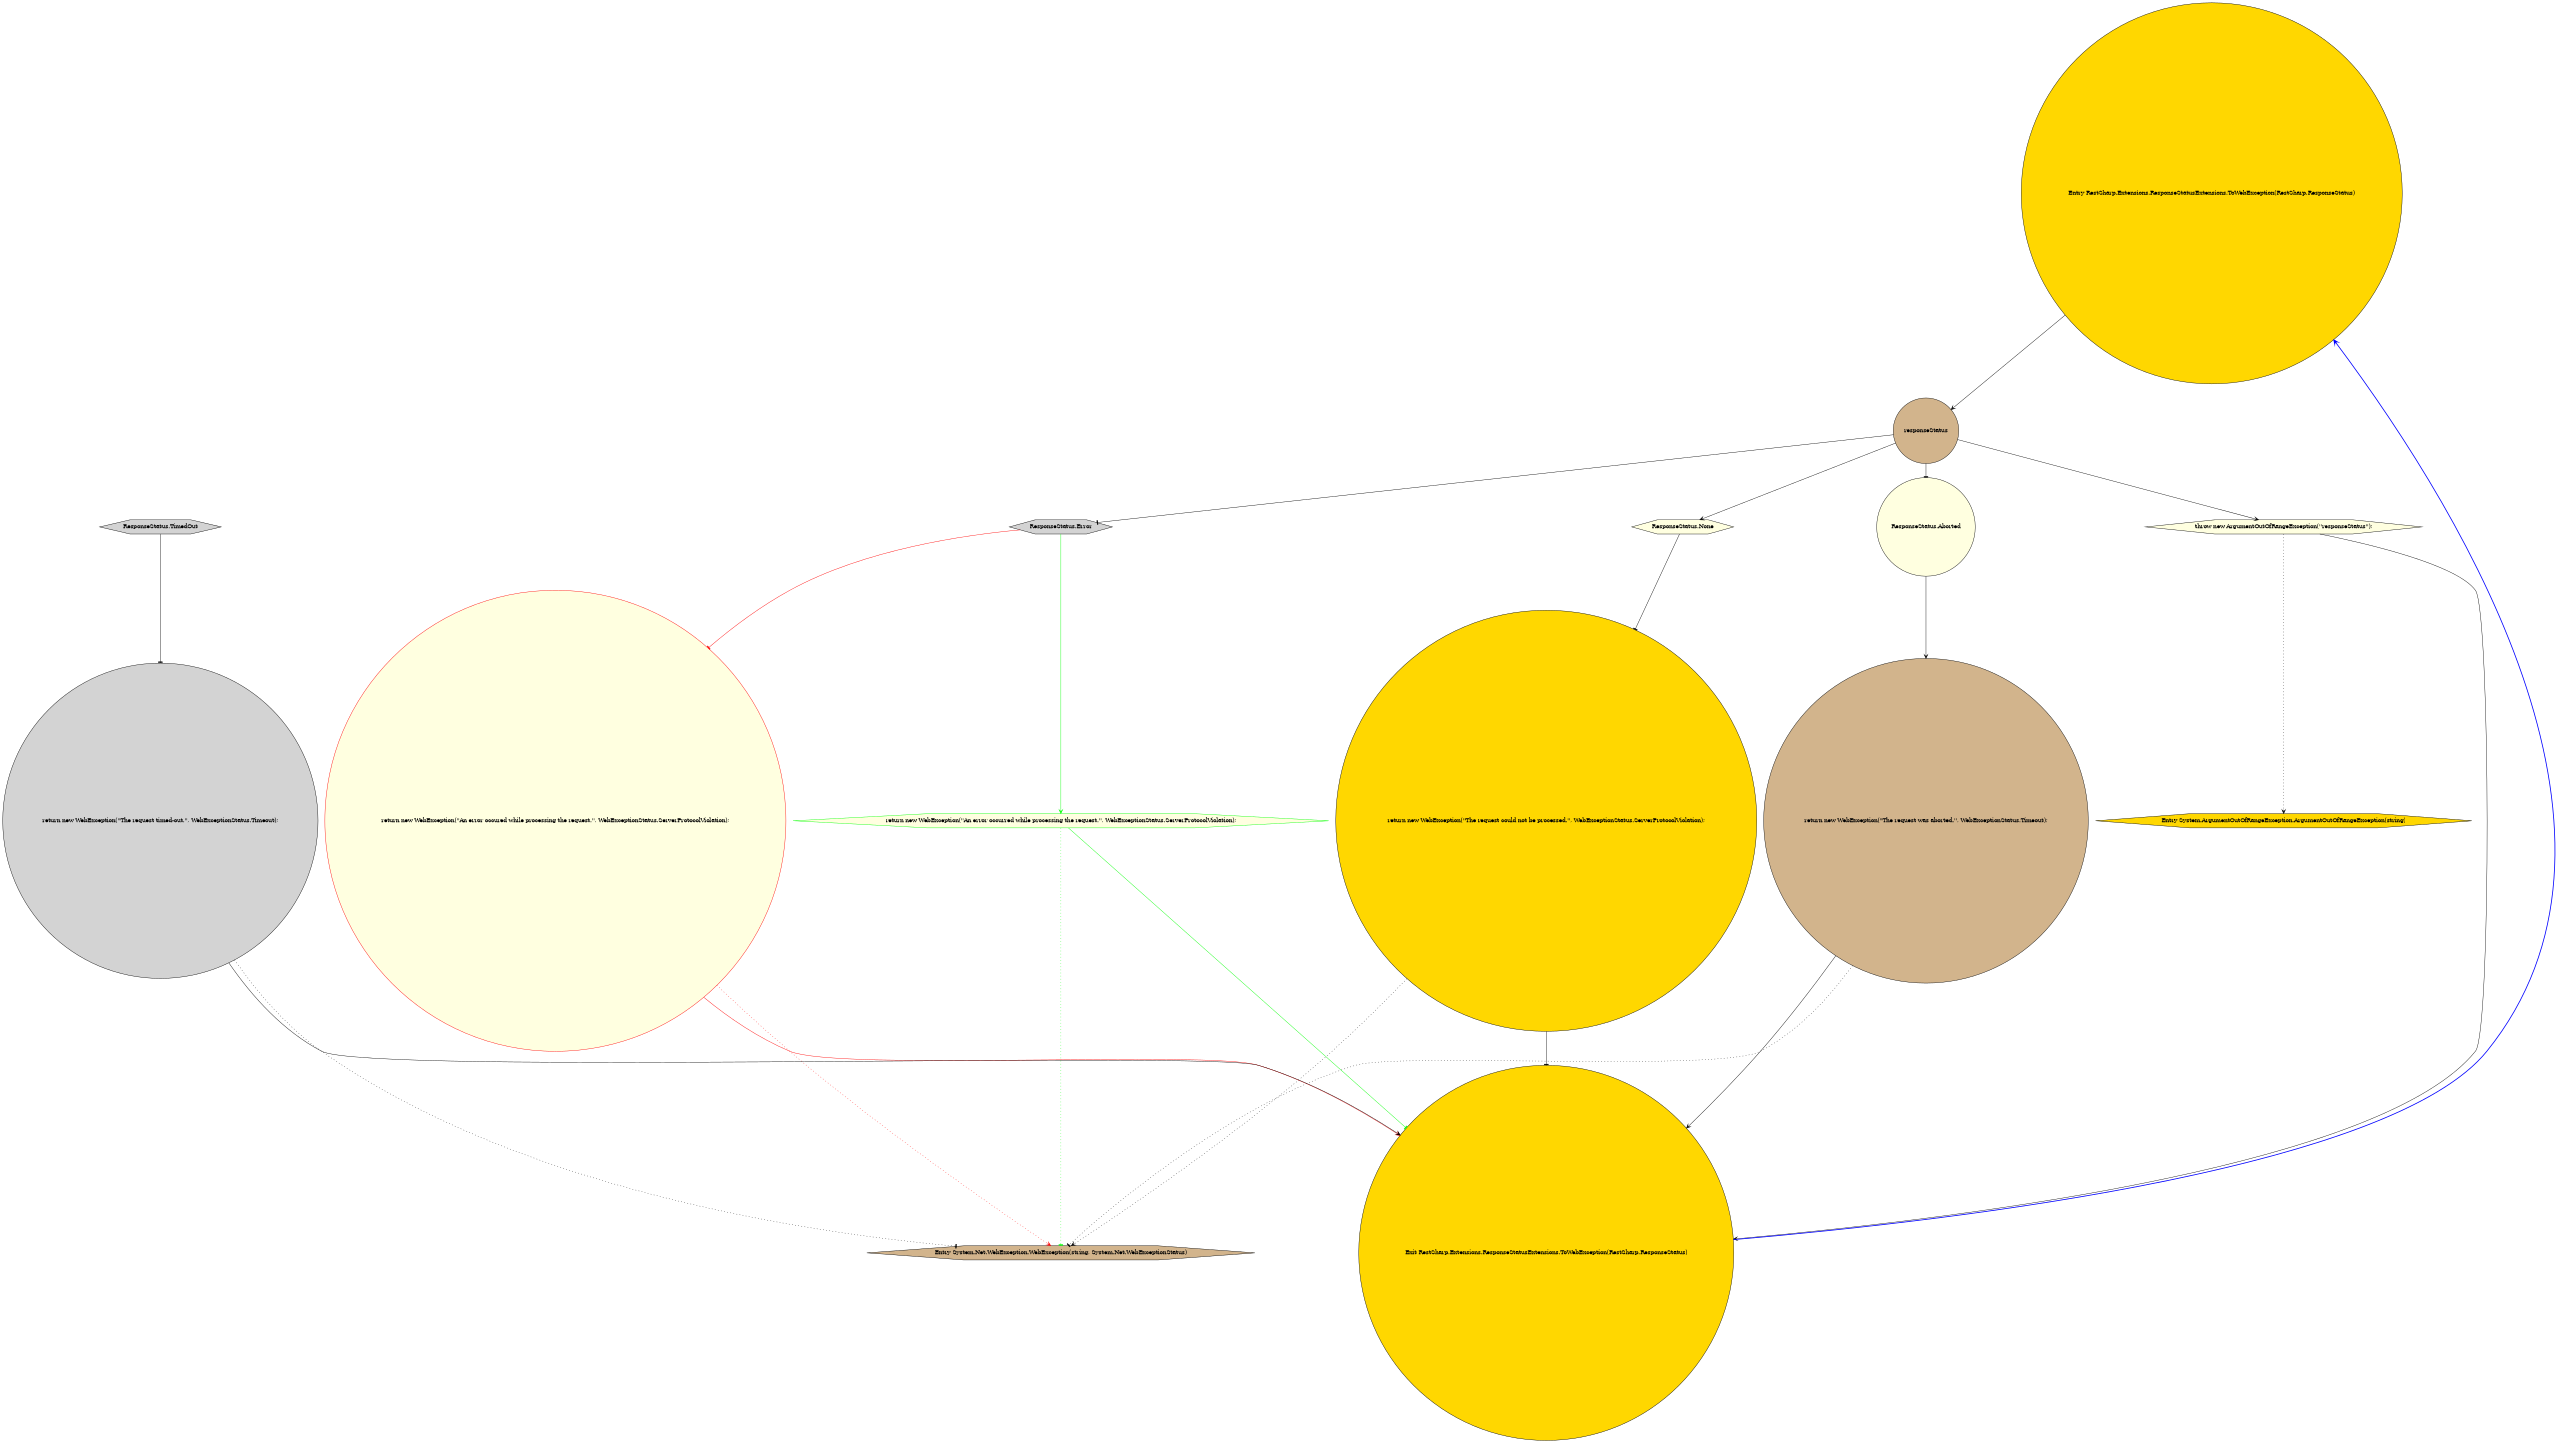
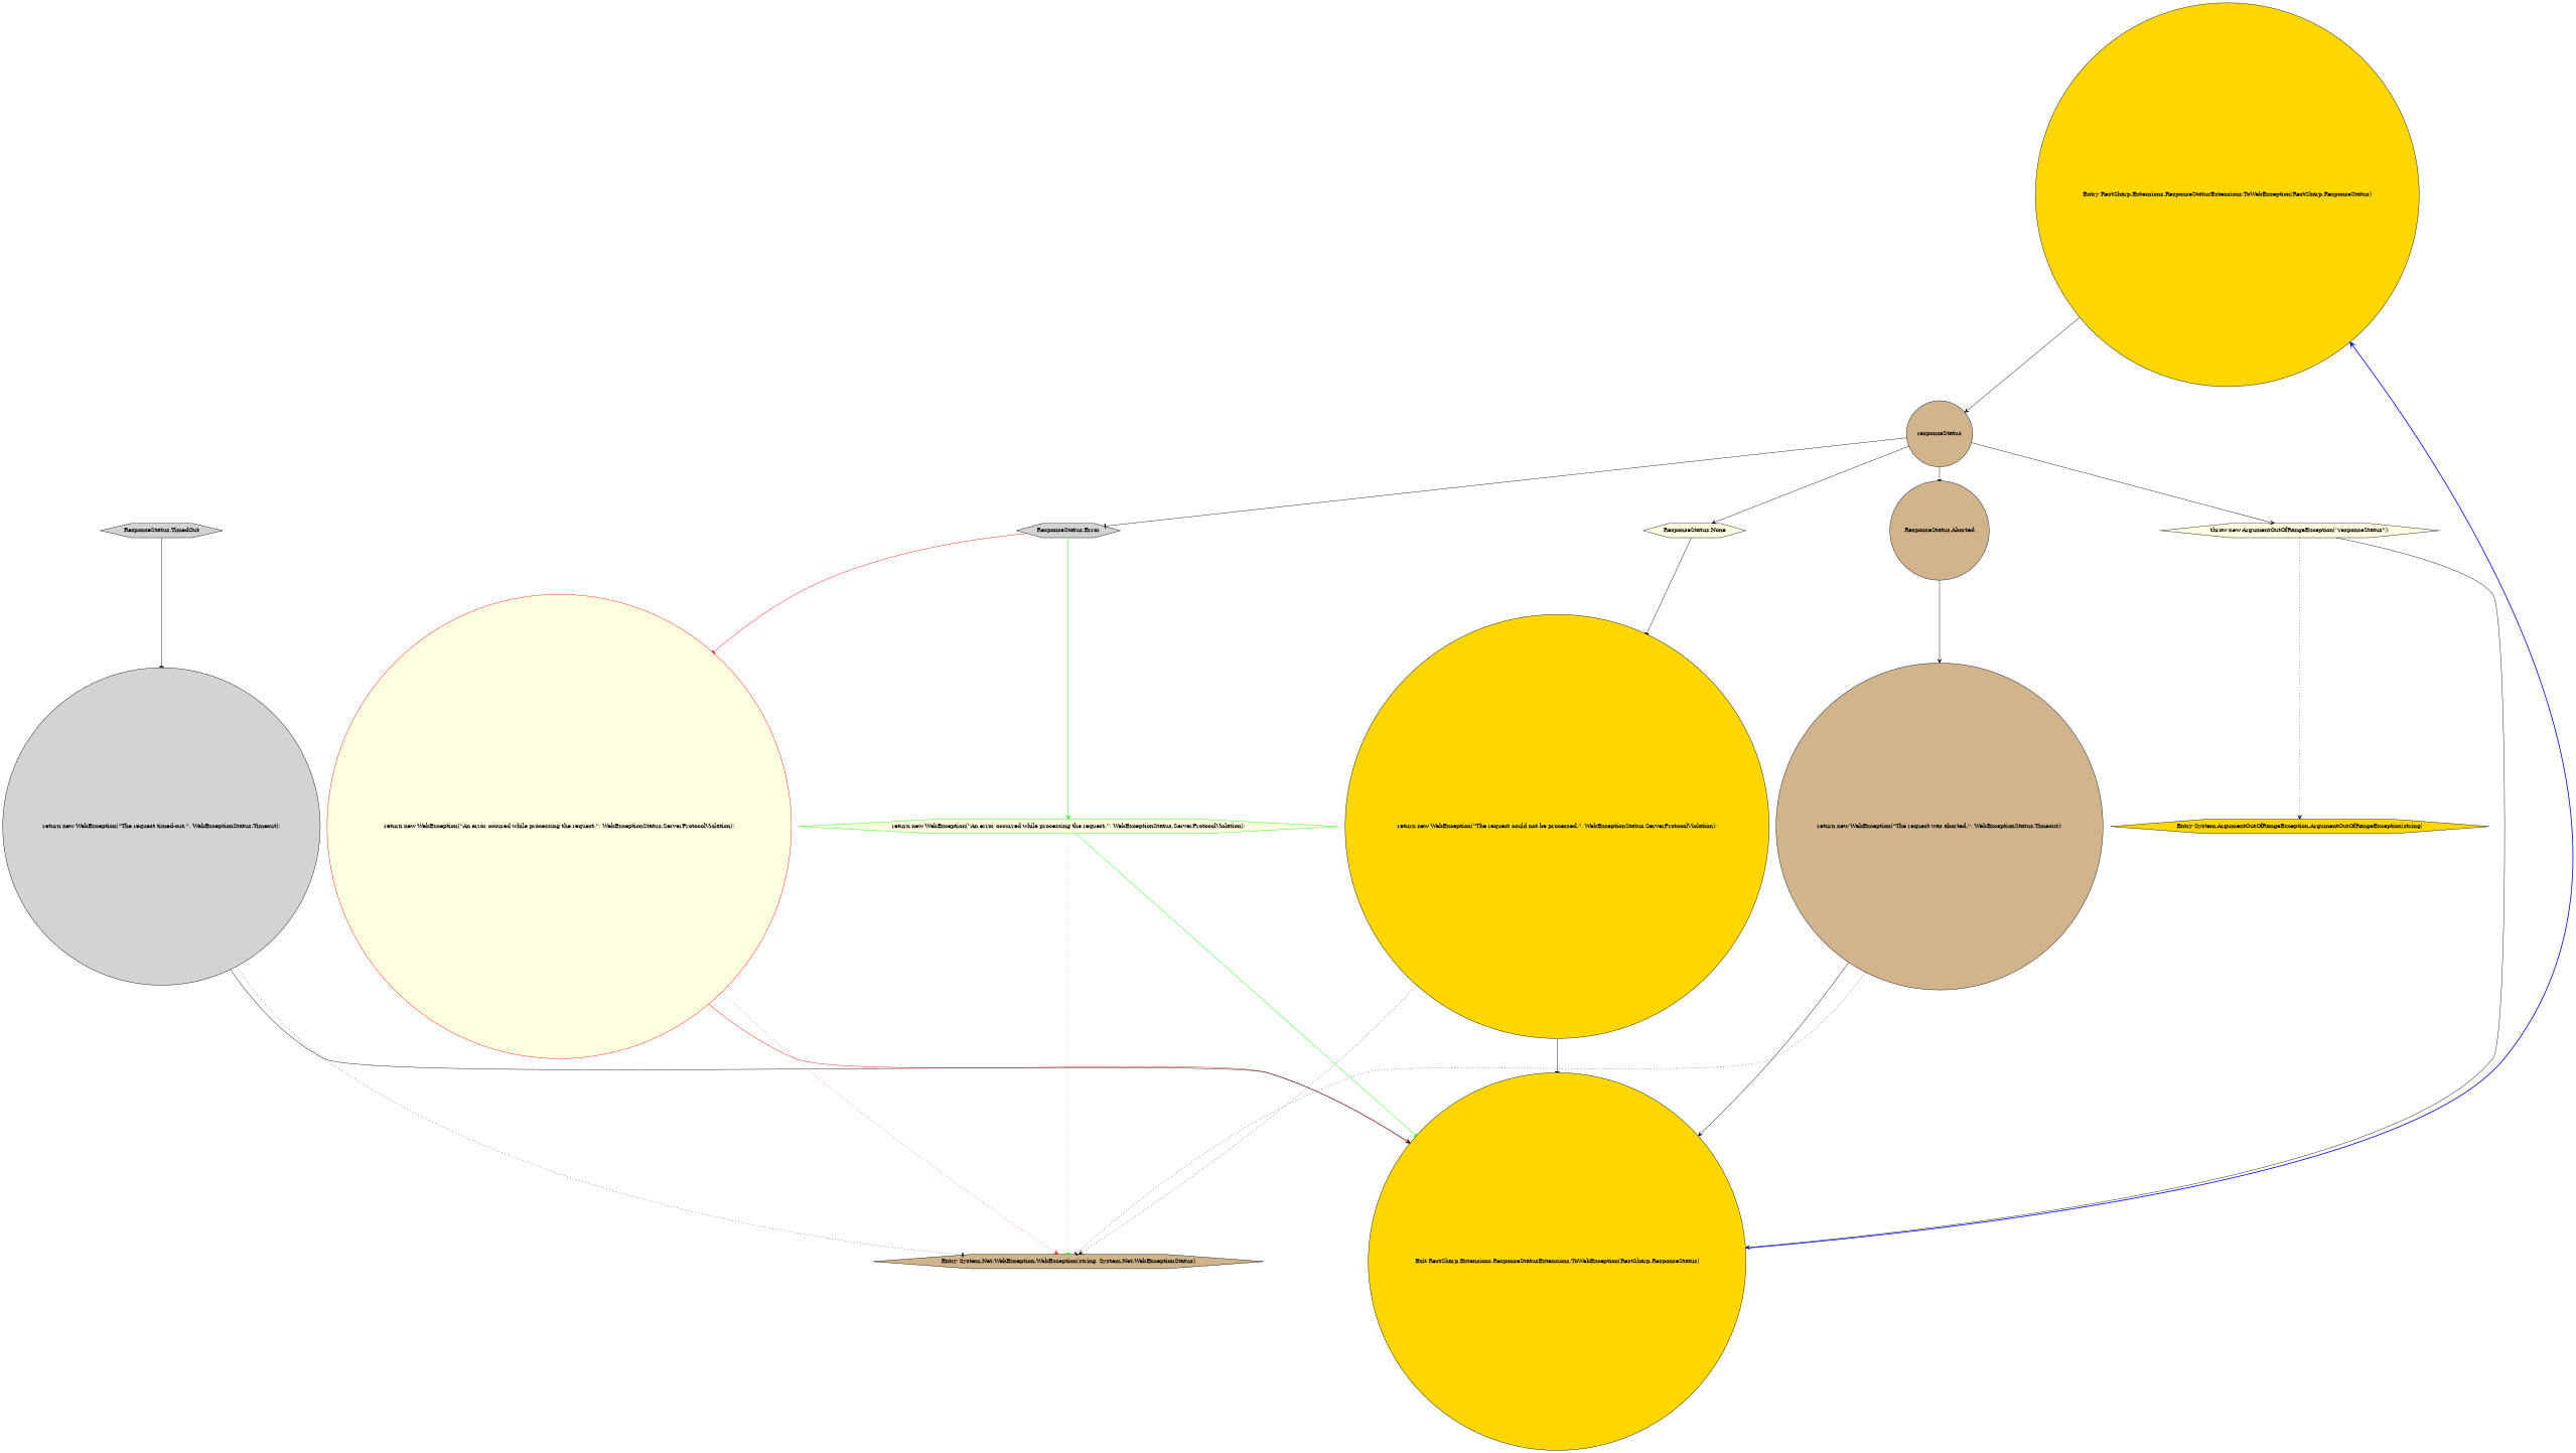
  digraph {
    node [cluster="RestSharp.Extensions.ResponseStatusExtensions.ToWebException(RestSharp.ResponseStatus)" fillcolor=lightyellow shape=circle span="13-13" style=filled]
    edge [arrowhead=vee style=solid]
    n1 [fillcolor=gold label="Entry RestSharp.Extensions.ResponseStatusExtensions.ToWebException(RestSharp.ResponseStatus)"]
    n2 [fillcolor=tan label=responseStatus span="15-15"]
    n3 [label="ResponseStatus.None" shape=hexagon span="17-17"]
    n4 [fillcolor=lightgrey label="ResponseStatus.Error" shape=hexagon span="19-19"]
-   n5 [label="ResponseStatus.Aborted" span="23-23"]
+   n5 [fillcolor=tan label="ResponseStatus.Aborted" span="23-23"]
    n6 [label="throw new ArgumentOutOfRangeException(''responseStatus'');" shape=hexagon span="26-26"]
    n7 [fillcolor=gold label="return new WebException(''The request could not be processed.'', WebExceptionStatus.ServerProtocolViolation);" span="18-18"]
    n8 [color=red community=0 label="return new WebException(''An error occured while processing the request.'', WebExceptionStatus.ServerProtocolViolation);" span="20-20"]
    n9 [color=green community=0 label="return new WebException(''An error occurred while processing the request.'', WebExceptionStatus.ServerProtocolViolation);" shape=hexagon span="20-20"]
    n10 [fillcolor=lightgrey label="ResponseStatus.TimedOut" shape=hexagon span="21-21"]
    n11 [fillcolor=lightgrey label="return new WebException(''The request timed-out.'', WebExceptionStatus.Timeout);" span="22-22"]
    n12 [fillcolor=tan label="return new WebException(''The request was aborted.'', WebExceptionStatus.Timeout);" span="24-24"]
    n13 [fillcolor=gold label="Exit RestSharp.Extensions.ResponseStatusExtensions.ToWebException(RestSharp.ResponseStatus)"]
    n14 [cluster="System.ArgumentOutOfRangeException.ArgumentOutOfRangeException(string)" fillcolor=gold label="Entry System.ArgumentOutOfRangeException.ArgumentOutOfRangeException(string)" shape=hexagon span="0-0"]
    n15 [cluster="System.Net.WebException.WebException(string, System.Net.WebExceptionStatus)" fillcolor=tan label="Entry System.Net.WebException.WebException(string, System.Net.WebExceptionStatus)" shape=hexagon span="0-0"]
    n1 -> n2
    n2 -> n3
    n2 -> n4 [arrowhead=tee]
    n2 -> n5 [arrowhead=tee]
    n2 -> n6
    n3 -> n7 [arrowhead=tee]
    n4 -> n8 [arrowhead=tee color=red]
    n4 -> n9 [color=green]
    n5 -> n12
    n6 -> n13
    n6 -> n14 [style=dotted]
    n7 -> n13 [arrowhead=tee]
    n7 -> n15 [style=dotted]
    n8 -> n13 [color=red]
    n8 -> n15 [color=red style=dotted]
    n9 -> n13 [arrowhead=tee color=green]
    n9 -> n15 [arrowhead=tee color=green style=dotted]
    n10 -> n11 [arrowhead=tee]
    n11 -> n13
    n11 -> n15 [arrowhead=tee style=dotted]
    n12 -> n13
    n12 -> n15 [arrowhead=tee style=dotted]
    n13 -> n1 [color=blue style=bold]
  }
